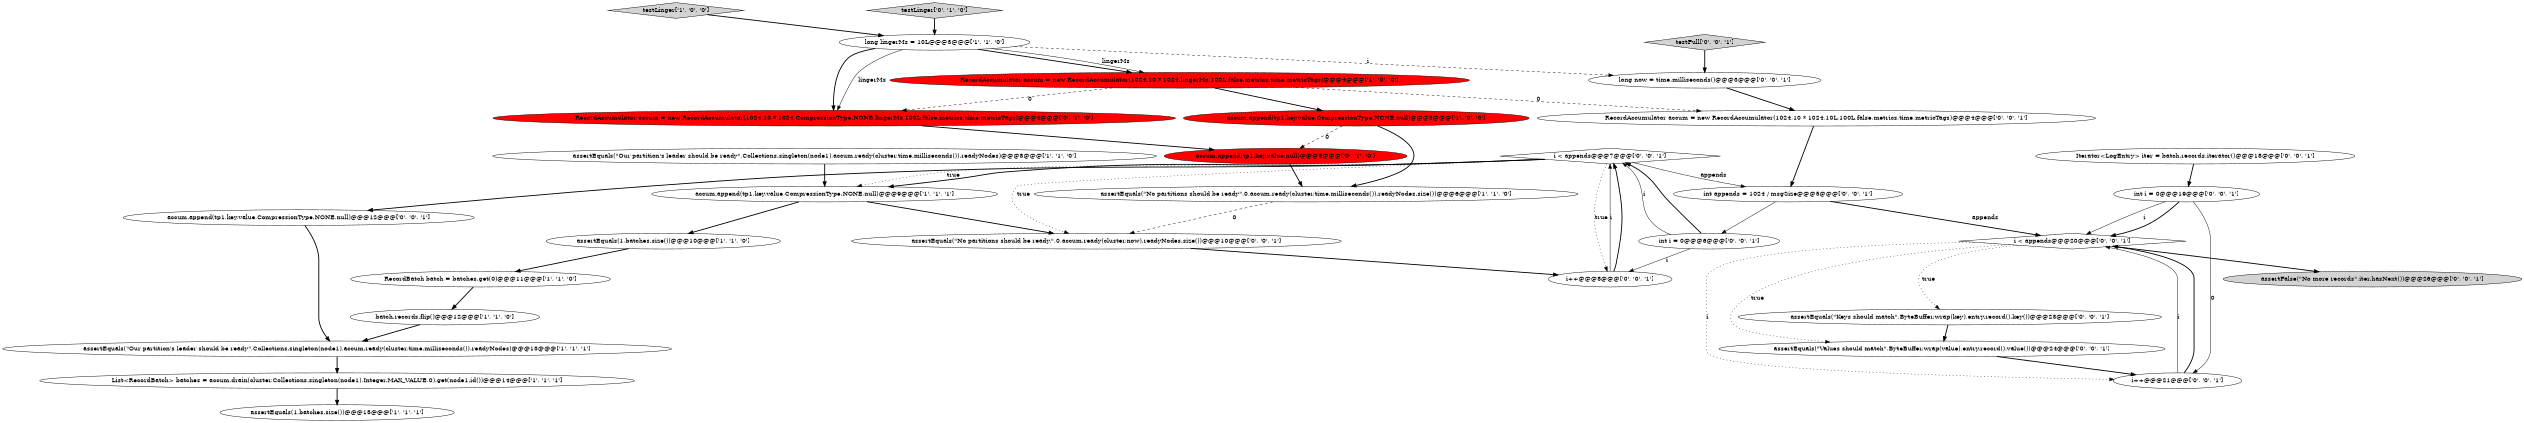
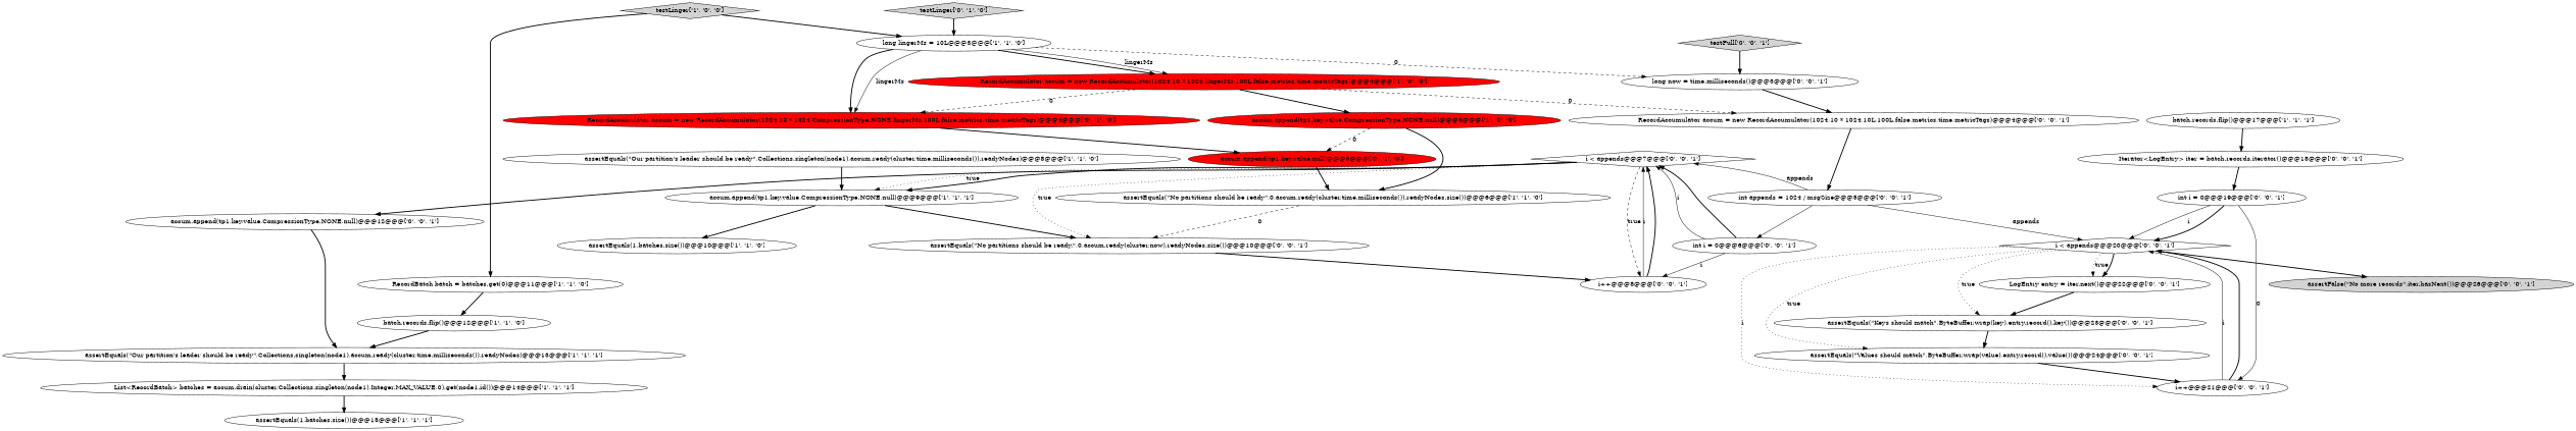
  digraph {
    node [fillcolor=white shape=ellipse style=filled]
    edge [style=bold]
    n1 [label="assertEquals(\"Our partition's leader should be ready\",Collections.singleton(node1),accum.ready(cluster,time.milliseconds()).readyNodes)@@@13@@@['1', '1', '1']"]
    n2 [label="List<RecordBatch> batches = accum.drain(cluster,Collections.singleton(node1),Integer.MAX_VALUE,0).get(node1.id())@@@14@@@['1', '1', '1']"]
    n3 [label="assertEquals(1,batches.size())@@@15@@@['1', '1', '1']"]
    n4 [label="assertEquals(\"No partitions should be ready.\",0,accum.ready(cluster,now).readyNodes.size())@@@10@@@['0', '0', '1']"]
    n5 [label="i++@@@8@@@['0', '0', '1']"]
    n6 [label="i < appends@@@7@@@['0', '0', '1']" shape=diamond]
    n7 [label="int i = 0@@@6@@@['0', '0', '1']"]
    n8 [label="accum.append(tp1,key,value,CompressionType.NONE,null)@@@12@@@['0', '0', '1']"]
    n9 [label="accum.append(tp1,key,value,CompressionType.NONE,null)@@@9@@@['1', '1', '1']"]
    n10 [label="batch.records.flip()@@@12@@@['1', '1', '0']"]
+   n11 [label="batch.records.flip()@@@17@@@['1', '1', '1']"]
    n12 [label="Iterator<LogEntry> iter = batch.records.iterator()@@@18@@@['0', '0', '1']"]
    n13 [label="assertEquals(\"Our partition's leader should be ready\",Collections.singleton(node1),accum.ready(cluster,time.milliseconds()).readyNodes)@@@8@@@['1', '1', '0']"]
    n14 [label="int appends = 1024 / msgSize@@@5@@@['0', '0', '1']"]
    n15 [label="i < appends@@@20@@@['0', '0', '1']" shape=diamond]
    n16 [label="assertEquals(\"Keys should match\",ByteBuffer.wrap(key),entry.record().key())@@@23@@@['0', '0', '1']"]
    n17 [label="assertEquals(\"Values should match\",ByteBuffer.wrap(value),entry.record().value())@@@24@@@['0', '0', '1']"]
+   n18 [label="LogEntry entry = iter.next()@@@22@@@['0', '0', '1']"]
    n19 [label="i++@@@21@@@['0', '0', '1']"]
    n20 [fillcolor=lightgray label="assertFalse(\"No more records\",iter.hasNext())@@@26@@@['0', '0', '1']"]
    n21 [fillcolor=red label="accum.append(tp1,key,value,null)@@@5@@@['0', '1', '0']"]
    n22 [label="assertEquals(\"No partitions should be ready\",0,accum.ready(cluster,time.milliseconds()).readyNodes.size())@@@6@@@['1', '1', '0']"]
    n23 [label="int i = 0@@@19@@@['0', '0', '1']"]
    n24 [fillcolor=lightgray label="testFull['0', '0', '1']" shape=diamond]
    n25 [label="long now = time.milliseconds()@@@3@@@['0', '0', '1']"]
    n26 [label="RecordAccumulator accum = new RecordAccumulator(1024,10 * 1024,10L,100L,false,metrics,time,metricTags)@@@4@@@['0', '0', '1']"]
    n27 [fillcolor=lightgray label="testLinger['1', '0', '0']" shape=diamond]
    n28 [label="long lingerMs = 10L@@@3@@@['1', '1', '0']"]
    n29 [fillcolor=red label="RecordAccumulator accum = new RecordAccumulator(1024,10 * 1024,lingerMs,100L,false,metrics,time,metricTags)@@@4@@@['1', '0', '0']"]
    n30 [fillcolor=red label="RecordAccumulator accum = new RecordAccumulator(1024,10 * 1024,CompressionType.NONE,lingerMs,100L,false,metrics,time,metricTags)@@@4@@@['0', '1', '0']"]
    n31 [label="RecordBatch batch = batches.get(0)@@@11@@@['1', '1', '0']"]
    n32 [label="assertEquals(1,batches.size())@@@10@@@['1', '1', '0']"]
    n33 [fillcolor=red label="accum.append(tp1,key,value,CompressionType.NONE,null)@@@5@@@['1', '0', '0']"]
    n34 [fillcolor=lightgray label="testLinger['0', '1', '0']" shape=diamond]
    n1 -> n2
    n2 -> n3
    n4 -> n5
    n5 -> n6 [label=i style=solid]
    n5 -> n6
    n6 -> n4 [label=true style=dotted]
-   n6 -> n5 [label=true style=dotted]
+   n6 -> n5 [label=true style=dashed]
    n6 -> n8
    n6 -> n9 [label=true style=dotted]
    n6 -> n9
    n7 -> n5 [label=i style=solid]
    n7 -> n6 [label=i style=solid]
    n7 -> n6
    n8 -> n1
    n9 -> n4
    n9 -> n32
    n10 -> n1
+   n11 -> n12
    n12 -> n23
    n13 -> n9
-   n6 -> n14 [label=appends style=solid]
+   n14 -> n6 [label=appends style=solid]
    n14 -> n7 [style=solid]
-   n14 -> n15 [label=appends]
+   n14 -> n15 [label=appends style=solid]
    n15 -> n16 [label=true style=dotted]
    n15 -> n17 [label=true style=dotted]
+   n15 -> n18 [label=true style=dotted]
+   n15 -> n18
    n15 -> n19 [label=i style=dotted]
    n15 -> n20
    n16 -> n17
    n17 -> n19
+   n18 -> n16
    n19 -> n15 [label=i style=solid]
    n19 -> n15
    n21 -> n22
    n22 -> n4 [label=0 style=dashed]
    n23 -> n15 [label=i style=solid]
    n23 -> n15
    n23 -> n19 [label=0 style=solid]
    n24 -> n25
    n25 -> n26
    n26 -> n14
    n27 -> n28
-   n28 -> n25 [label=i style=dashed]
+   n28 -> n25 [label=0 style=dashed]
    n28 -> n29
    n28 -> n29 [label=lingerMs style=solid]
    n28 -> n30
    n28 -> n30 [label=lingerMs style=solid]
    n29 -> n26 [label=0 style=dashed]
    n29 -> n30 [label=0 style=dashed]
    n29 -> n33
    n30 -> n21
    n31 -> n10
-   n32 -> n31
+   n27 -> n31
    n33 -> n21 [label=0 style=dashed]
    n33 -> n22
    n34 -> n28
  }
